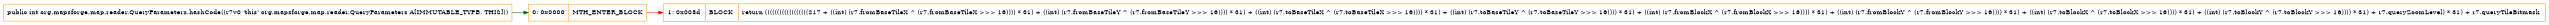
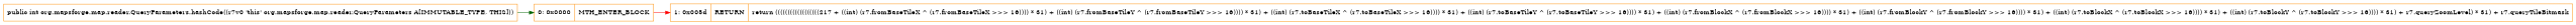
  digraph {
    rankdir=LR
    node [shape=record color=darkorange]
    n1 [label="{0\:\ 0x0000|MTH_ENTER_BLOCK\l}"]
-   n2 [label="{1\:\ 0x005d|BLOCK\l|return ((((((((((((((((((217 + ((int) (r7.fromBaseTileX ^ (r7.fromBaseTileX \>\>\> 16)))) * 31) + ((int) (r7.fromBaseTileY ^ (r7.fromBaseTileY \>\>\> 16)))) * 31) + ((int) (r7.toBaseTileX ^ (r7.toBaseTileX \>\>\> 16)))) * 31) + ((int) (r7.toBaseTileY ^ (r7.toBaseTileY \>\>\> 16)))) * 31) + ((int) (r7.fromBlockX ^ (r7.fromBlockX \>\>\> 16)))) * 31) + ((int) (r7.fromBlockY ^ (r7.fromBlockY \>\>\> 16)))) * 31) + ((int) (r7.toBlockX ^ (r7.toBlockX \>\>\> 16)))) * 31) + ((int) (r7.toBlockY ^ (r7.toBlockY \>\>\> 16)))) * 31) + r7.queryZoomLevel) * 31) + r7.queryTileBitmask\l}"]
+   n2 [label="{1\:\ 0x005d|RETURN\l|return ((((((((((((((((((217 + ((int) (r7.fromBaseTileX ^ (r7.fromBaseTileX \>\>\> 16)))) * 31) + ((int) (r7.fromBaseTileY ^ (r7.fromBaseTileY \>\>\> 16)))) * 31) + ((int) (r7.toBaseTileX ^ (r7.toBaseTileX \>\>\> 16)))) * 31) + ((int) (r7.toBaseTileY ^ (r7.toBaseTileY \>\>\> 16)))) * 31) + ((int) (r7.fromBlockX ^ (r7.fromBlockX \>\>\> 16)))) * 31) + ((int) (r7.fromBlockY ^ (r7.fromBlockY \>\>\> 16)))) * 31) + ((int) (r7.toBlockX ^ (r7.toBlockX \>\>\> 16)))) * 31) + ((int) (r7.toBlockY ^ (r7.toBlockY \>\>\> 16)))) * 31) + r7.queryZoomLevel) * 31) + r7.queryTileBitmask\l}"]
    n3 [label="{public int org.mapsforge.map.reader.QueryParameters.hashCode((r7v0 'this' org.mapsforge.map.reader.QueryParameters A[IMMUTABLE_TYPE, THIS])) }"]
    n1 -> n2 [color=red]
    n3 -> n1 [color=darkgreen]
  }
